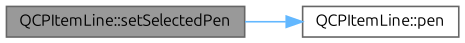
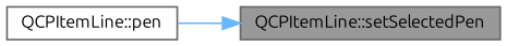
  digraph {
    rankdir=LR
    fontname=Ubuntu
    node [fontname=Ubuntu fontsize=10 shape=box style=filled]
    n1 [color=gray40 fillcolor=grey60 fontcolor=black height=0.2 label="QCPItemLine::setSelectedPen" width=0.4]
    n2 [color=grey40 fillcolor=white height=0.2 label="QCPItemLine::pen" width=0.4]
-   n1 -> n2 [color=steelblue1 fontname=Ubuntu fontsize=10 labelfontname=Helvetica labelfontsize=10 style=solid]
+   n2 -> n1 [color=steelblue1 fontname=Ubuntu fontsize=10 labelfontname=Helvetica labelfontsize=10 style=solid]
  }
